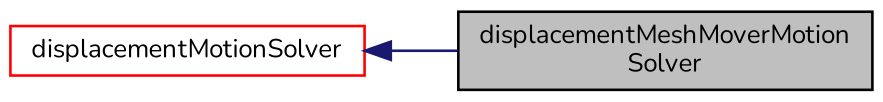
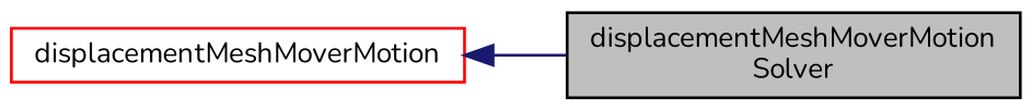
  digraph {
    rankdir=LR
    fontname=Nunito
    node [fontname=Nunito fontsize=10 shape=record]
    n1 [color=black fillcolor=grey75 fontcolor=black height=0.2 label="displacementMeshMoverMotion\lSolver" style=filled width=0.4]
-   n2 [color=red height=0.2 label=displacementMotionSolver width=0.4]
+   n2 [color=red height=0.2 label=displacementMeshMoverMotion width=0.4]
    n2 -> n1 [color=midnightblue dir=back fontname=Nunito fontsize=10 labelfontname=Helvetica labelfontsize=10 style=solid]
  }
